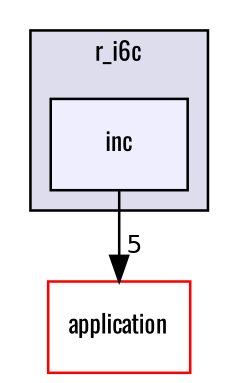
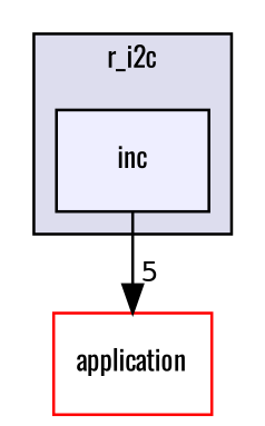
  digraph {
    compound=true
    fontname=Oswald
    node [fontname=Oswald fontsize=10 shape=box style=filled]
    n1 [fillcolor="#eeeeff" label=inc pencolor=black]
    n2 [color=red fillcolor=white label=application]
    subgraph cluster_1 {
      bgcolor="#ddddee"
      fontsize=10
-     label=r_i6c
+     label=r_i2c
      pencolor=black
      n1
    }
    n1 -> n2 [headlabel=5 labeldistance=1.5 labelfontname=Helvetica labelfontsize=10 fontname=Oswald]
  }
